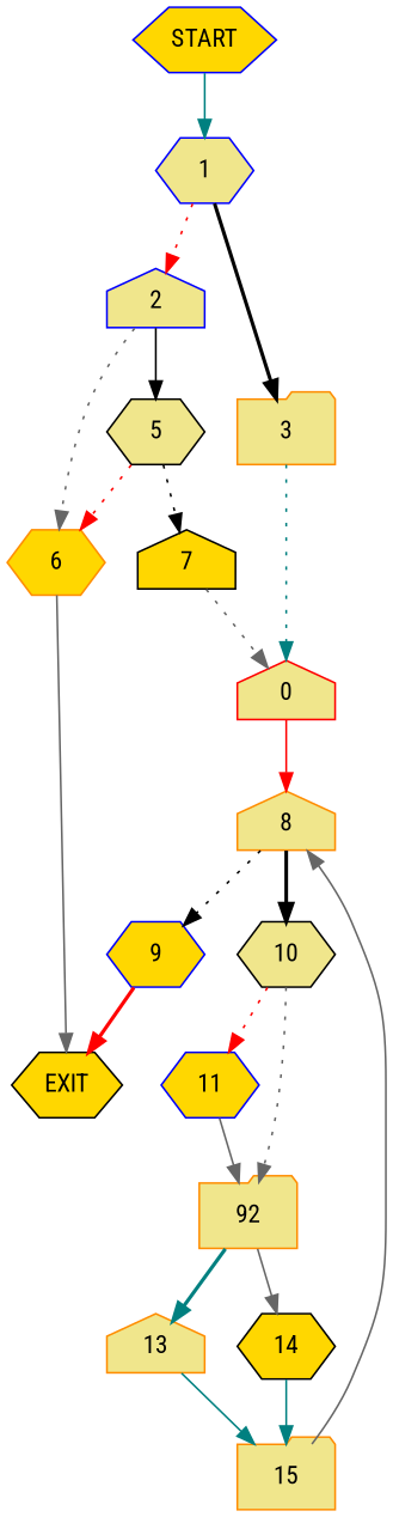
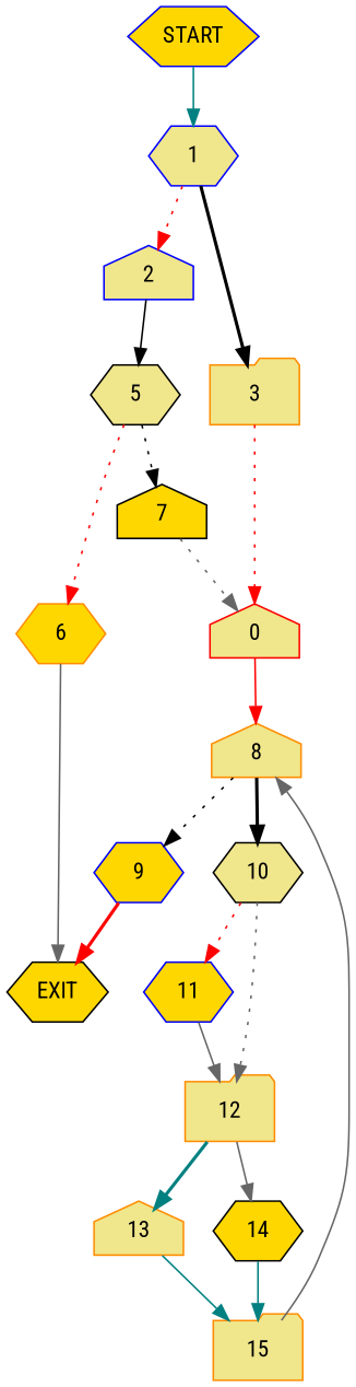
  digraph {
    fontname="Roboto Condensed"
    node [color=darkorange fillcolor=khaki fontname="Roboto Condensed" shape=hexagon style=filled]
    edge [color=gray40 fontname="Roboto Condensed" style=solid]
    n1 [color=blue fillcolor=gold label=START]
    1 [color=blue]
    2 [color=blue shape=house]
    3 [shape=folder]
    n5 [color=black fillcolor=gold label=EXIT]
    5 [color=black]
    6 [fillcolor=gold]
    n8 [color=red label=0 shape=house]
    7 [color=black fillcolor=gold shape=house]
    8 [shape=house]
    9 [color=blue fillcolor=gold]
    10 [color=black]
    11 [color=blue fillcolor=gold]
-   12 [shape=folder label=92]
+   12 [shape=folder]
    13 [shape=house]
    14 [color=black fillcolor=gold]
    15 [shape=folder]
    n1 -> 1 [color=teal]
    1 -> 2 [color=red style=dotted]
    1 -> 3 [color=black style=bold]
    2 -> 5 [color=black]
-   2 -> 6 [style=dotted]
-   3 -> n8 [color=teal style=dotted]
+   3 -> n8 [color=red style=dotted]
    5 -> 6 [color=red style=dotted]
    5 -> 7 [color=black style=dotted]
    6 -> n5
    n8 -> 8 [color=red]
    7 -> n8 [style=dotted]
    8 -> 9 [color=black style=dotted]
    8 -> 10 [color=black style=bold]
    9 -> n5 [color=red style=bold]
    10 -> 11 [color=red style=dotted]
    10 -> 12 [style=dotted]
    11 -> 12
    12 -> 13 [color=teal style=bold]
    12 -> 14
    13 -> 15 [color=teal]
    14 -> 15 [color=teal]
    15 -> 8
  }
